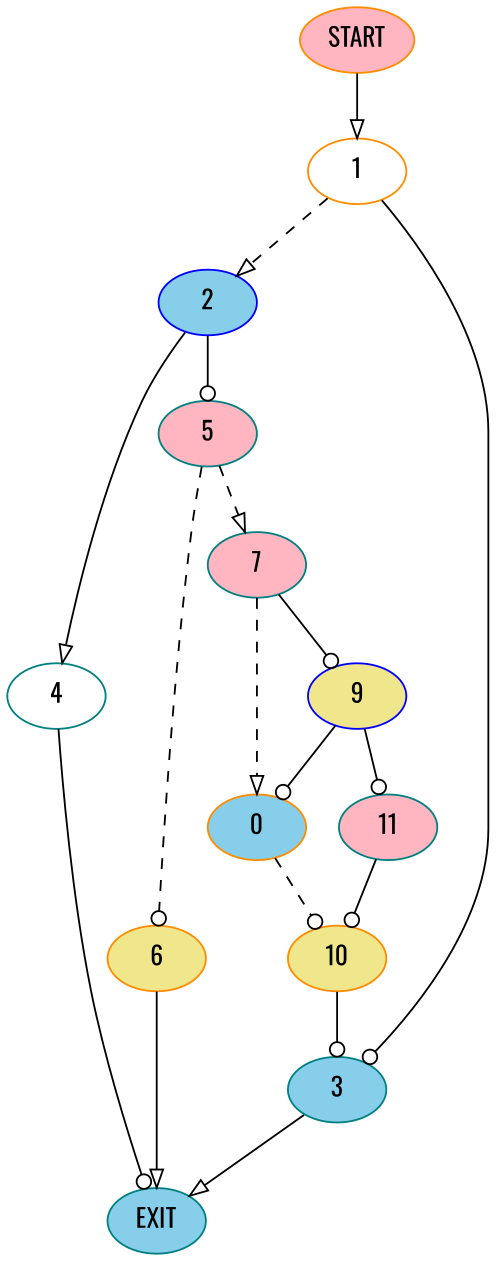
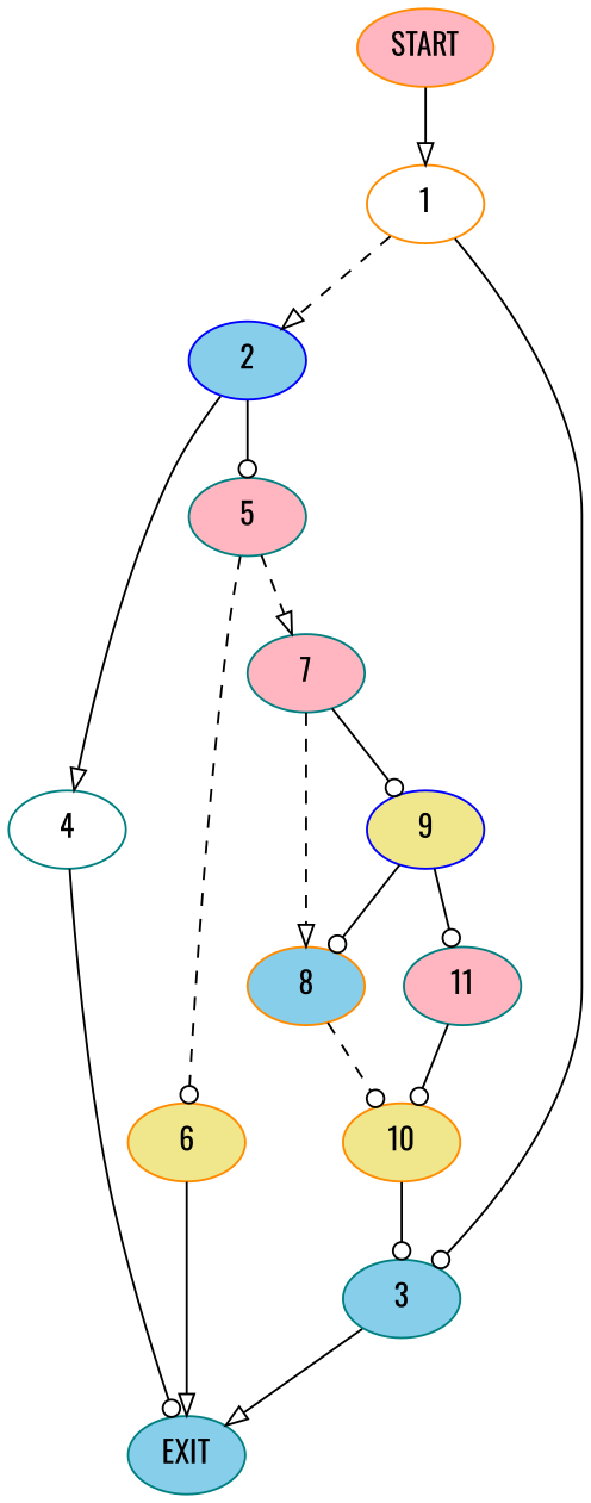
  digraph {
    fontname=Oswald
    node [color=teal fillcolor=lightpink fontname=Oswald style=filled]
    edge [arrowhead=odot fontname=Oswald style=solid]
    n1 [color=darkorange label=START]
    1 [color=darkorange fillcolor=white]
    2 [color=blue fillcolor=skyblue]
    3 [fillcolor=skyblue]
    n5 [fillcolor=skyblue label=EXIT]
    4 [fillcolor=white]
    5
    6 [color=darkorange fillcolor=khaki]
    7
-   8 [color=darkorange fillcolor=skyblue label=0]
+   8 [color=darkorange fillcolor=skyblue]
    9 [color=blue fillcolor=khaki]
    10 [color=darkorange fillcolor=khaki]
    11
    n1 -> 1 [arrowhead=onormal]
    1 -> 2 [arrowhead=onormal style=dashed]
    1 -> 3
    2 -> 4 [arrowhead=onormal]
    2 -> 5
    3 -> n5 [arrowhead=onormal]
    4 -> n5
    5 -> 6 [style=dashed]
    5 -> 7 [arrowhead=onormal style=dashed]
    6 -> n5 [arrowhead=onormal]
    7 -> 8 [arrowhead=onormal style=dashed]
    7 -> 9
    8 -> 10 [style=dashed]
    9 -> 8
    9 -> 11
    10 -> 3
    11 -> 10
  }
